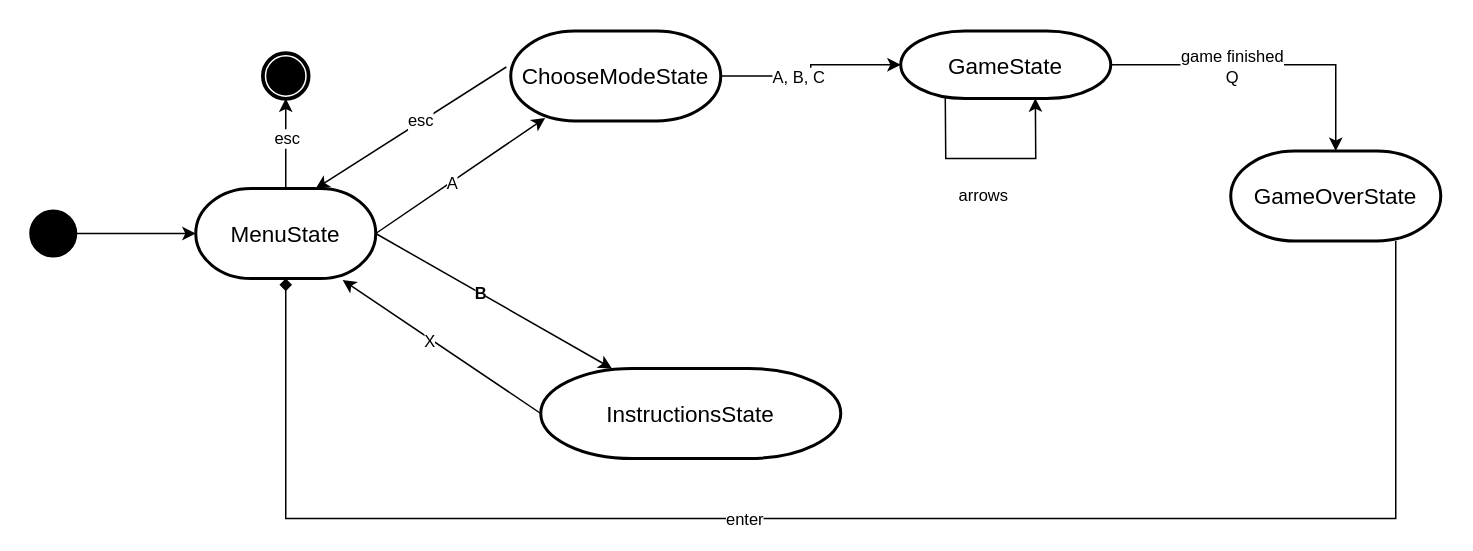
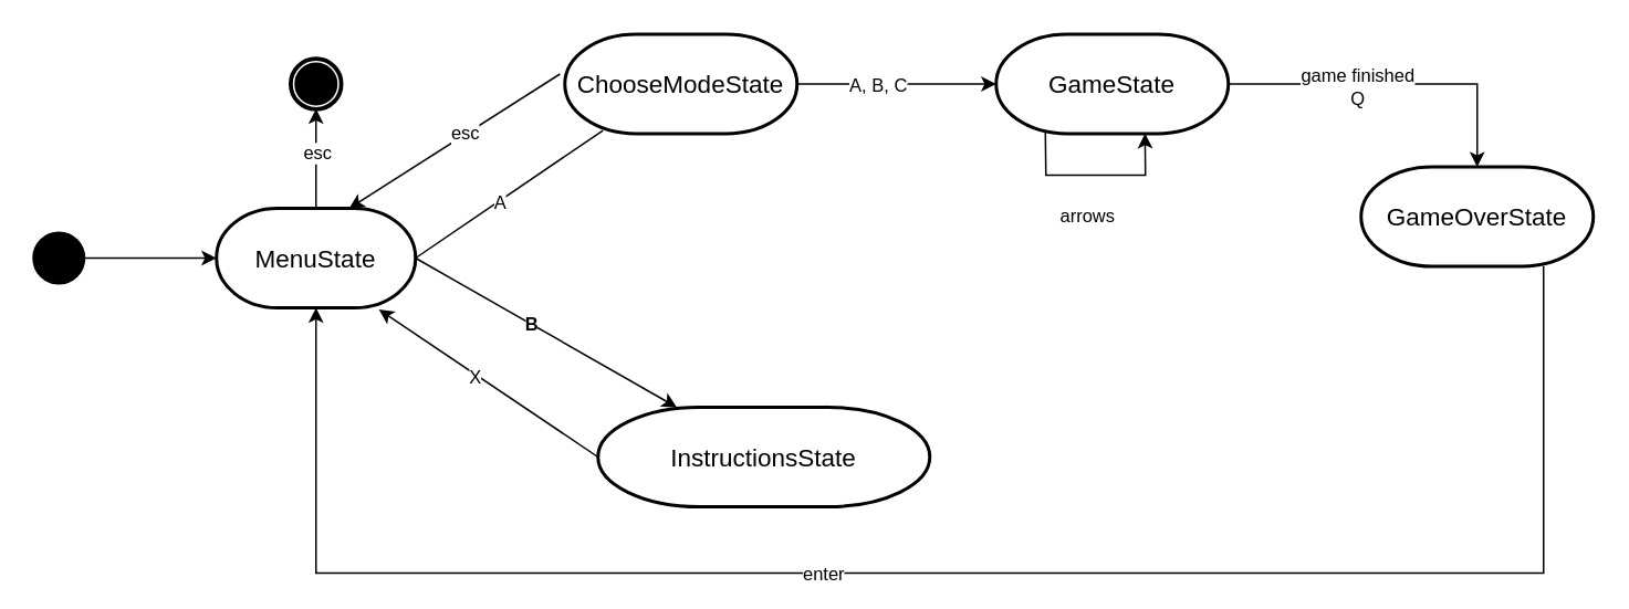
  <mxCell id="0" />
  <mxCell id="1" parent="0" />
  <mxCell id="2" value="" style="shape=mxgraph.bpmn.shape;html=1;verticalLabelPosition=bottom;labelBackgroundColor=#ffffff;verticalAlign=top;align=center;perimeter=ellipsePerimeter;outlineConnect=0;outline=end;symbol=terminate;" parent="1" vertex="1"><mxGeometry x="175" y="35" width="30" height="30" as="geometry" /></mxCell>
  <mxCell id="3" value="" style="edgeStyle=orthogonalEdgeStyle;rounded=0;orthogonalLoop=1;jettySize=auto;html=1;entryX=0;entryY=0.5;entryDx=0;entryDy=0;entryPerimeter=0;" parent="1" source="4" target="7" edge="1"><mxGeometry relative="1" as="geometry"><mxPoint x="130" y="160" as="targetPoint" /><Array as="points" /></mxGeometry></mxCell>
  <mxCell id="4" value="" style="strokeWidth=2;html=1;shape=mxgraph.flowchart.start_2;whiteSpace=wrap;fillColor=#000000;" parent="1" vertex="1"><mxGeometry x="20" y="140" width="30" height="30" as="geometry" /></mxCell>
  <mxCell id="5" value="" style="edgeStyle=orthogonalEdgeStyle;rounded=0;orthogonalLoop=1;jettySize=auto;html=1;" parent="1" source="7" edge="1"><mxGeometry relative="1" as="geometry"><mxPoint x="190" y="65" as="targetPoint" /><Array as="points"><mxPoint x="190" y="115" /><mxPoint x="190" y="115" /></Array></mxGeometry></mxCell>
  <mxCell id="6" value="esc" style="edgeLabel;html=1;align=center;verticalAlign=middle;resizable=0;points=[];" parent="5" vertex="1" connectable="0"><mxGeometry x="0.136" relative="1" as="geometry"><mxPoint as="offset" /></mxGeometry></mxCell>
  <mxCell id="7" value="&lt;font style=&quot;font-size: 15px&quot;&gt;MenuState&lt;/font&gt;" style="strokeWidth=2;html=1;shape=mxgraph.flowchart.terminator;whiteSpace=wrap;" parent="1" vertex="1"><mxGeometry x="130" y="125" width="120" height="60" as="geometry" /></mxCell>
  <mxCell id="8" value="&lt;font style=&quot;font-size: 15px&quot;&gt;InstructionsState&lt;/font&gt;" style="strokeWidth=2;html=1;shape=mxgraph.flowchart.terminator;whiteSpace=wrap;" parent="1" vertex="1"><mxGeometry x="360" y="245" width="200" height="60" as="geometry" /></mxCell>
  <mxCell id="9" value="" style="edgeStyle=orthogonalEdgeStyle;rounded=0;orthogonalLoop=1;jettySize=auto;html=1;" parent="1" source="11" target="14" edge="1"><mxGeometry relative="1" as="geometry" /></mxCell>
  <mxCell id="10" value="A, B, C" style="edgeLabel;html=1;align=center;verticalAlign=middle;resizable=0;points=[];" parent="9" vertex="1" connectable="0"><mxGeometry x="-0.197" relative="1" as="geometry"><mxPoint as="offset" /></mxGeometry></mxCell>
  <mxCell id="11" value="&lt;font style=&quot;font-size: 15px&quot;&gt;ChooseModeState&lt;/font&gt;" style="strokeWidth=2;html=1;shape=mxgraph.flowchart.terminator;whiteSpace=wrap;" parent="1" vertex="1"><mxGeometry x="340" y="20" width="140" height="60" as="geometry" /></mxCell>
  <mxCell id="12" value="" style="edgeStyle=orthogonalEdgeStyle;rounded=0;orthogonalLoop=1;jettySize=auto;html=1;" parent="1" source="14" target="17" edge="1"><mxGeometry relative="1" as="geometry" /></mxCell>
  <mxCell id="13" value="game finished&lt;br&gt;Q" style="edgeLabel;html=1;align=center;verticalAlign=middle;resizable=0;points=[];" parent="12" vertex="1" connectable="0"><mxGeometry x="-0.232" y="-1" relative="1" as="geometry"><mxPoint as="offset" /></mxGeometry></mxCell>
- <mxCell id="14" value="&lt;font style=&quot;font-size: 15px&quot;&gt;GameState&lt;/font&gt;" style="strokeWidth=2;html=1;shape=mxgraph.flowchart.terminator;whiteSpace=wrap;" parent="1" vertex="1"><mxGeometry x="600" y="20" width="140" height="45" as="geometry" /></mxCell>
- <mxCell id="15" value="" style="edgeStyle=orthogonalEdgeStyle;rounded=0;orthogonalLoop=1;jettySize=auto;html=1;entryX=0.5;entryY=1;entryDx=0;entryDy=0;entryPerimeter=0;endArrow=diamond;" edge="1" parent="1" source="17" target="7"><mxGeometry relative="1" as="geometry"><mxPoint x="150" y="345" as="targetPoint" /><Array as="points"><mxPoint x="930" y="345" /><mxPoint x="190" y="345" /></Array></mxGeometry></mxCell>
+ <mxCell id="14" value="&lt;font style=&quot;font-size: 15px&quot;&gt;GameState&lt;/font&gt;" style="strokeWidth=2;html=1;shape=mxgraph.flowchart.terminator;whiteSpace=wrap;" parent="1" vertex="1"><mxGeometry x="600" y="20" width="140" height="60" as="geometry" /></mxCell>
+ <mxCell id="15" value="" style="edgeStyle=orthogonalEdgeStyle;rounded=0;orthogonalLoop=1;jettySize=auto;html=1;entryX=0.5;entryY=1;entryDx=0;entryDy=0;entryPerimeter=0;" edge="1" parent="1" source="17" target="7"><mxGeometry relative="1" as="geometry"><mxPoint x="150" y="345" as="targetPoint" /><Array as="points"><mxPoint x="930" y="345" /><mxPoint x="190" y="345" /></Array></mxGeometry></mxCell>
  <mxCell id="16" value="enter" style="edgeLabel;html=1;align=center;verticalAlign=middle;resizable=0;points=[];" vertex="1" connectable="0" parent="15"><mxGeometry x="0.133" y="5" relative="1" as="geometry"><mxPoint x="-5" y="-5" as="offset" /></mxGeometry></mxCell>
  <mxCell id="17" value="&lt;font style=&quot;font-size: 15px&quot;&gt;GameOverState&lt;/font&gt;" style="strokeWidth=2;html=1;shape=mxgraph.flowchart.terminator;whiteSpace=wrap;" parent="1" vertex="1"><mxGeometry x="820" y="100" width="140" height="60" as="geometry" /></mxCell>
- <mxCell id="18" value="" style="endArrow=classic;html=1;exitX=1;exitY=0.5;exitDx=0;exitDy=0;exitPerimeter=0;entryX=0.164;entryY=0.967;entryDx=0;entryDy=0;entryPerimeter=0;" parent="1" source="7" target="11" edge="1"><mxGeometry width="50" height="50" relative="1" as="geometry"><mxPoint x="350" y="235" as="sourcePoint" /><mxPoint x="400" y="185" as="targetPoint" /></mxGeometry></mxCell>
+ <mxCell id="18" value="" style="endArrow=none;html=1;exitX=1;exitY=0.5;exitDx=0;exitDy=0;exitPerimeter=0;entryX=0.164;entryY=0.967;entryDx=0;entryDy=0;entryPerimeter=0;" parent="1" source="7" target="11" edge="1"><mxGeometry width="50" height="50" relative="1" as="geometry"><mxPoint x="350" y="235" as="sourcePoint" /><mxPoint x="400" y="185" as="targetPoint" /></mxGeometry></mxCell>
  <mxCell id="19" value="A" style="edgeLabel;html=1;align=center;verticalAlign=middle;resizable=0;points=[];" parent="18" vertex="1" connectable="0"><mxGeometry x="-0.101" y="-1" relative="1" as="geometry"><mxPoint as="offset" /></mxGeometry></mxCell>
  <mxCell id="20" value="" style="endArrow=classic;html=1;exitX=1;exitY=0.5;exitDx=0;exitDy=0;exitPerimeter=0;" parent="1" source="7" target="8" edge="1"><mxGeometry width="50" height="50" relative="1" as="geometry"><mxPoint x="350" y="235" as="sourcePoint" /><mxPoint x="400" y="185" as="targetPoint" /></mxGeometry></mxCell>
  <mxCell id="21" value="&lt;b&gt;B&lt;/b&gt;" style="edgeLabel;html=1;align=center;verticalAlign=middle;resizable=0;points=[];" parent="20" vertex="1" connectable="0"><mxGeometry x="-0.115" relative="1" as="geometry"><mxPoint as="offset" /></mxGeometry></mxCell>
  <mxCell id="22" value="" style="endArrow=classic;html=1;entryX=0.816;entryY=1.016;entryDx=0;entryDy=0;entryPerimeter=0;exitX=0;exitY=0.5;exitDx=0;exitDy=0;exitPerimeter=0;" parent="1" source="8" target="7" edge="1"><mxGeometry width="50" height="50" relative="1" as="geometry"><mxPoint x="360" y="285" as="sourcePoint" /><mxPoint x="400" y="185" as="targetPoint" /></mxGeometry></mxCell>
  <mxCell id="23" value="X" style="edgeLabel;html=1;align=center;verticalAlign=middle;resizable=0;points=[];" parent="22" vertex="1" connectable="0"><mxGeometry x="0.123" y="1" relative="1" as="geometry"><mxPoint as="offset" /></mxGeometry></mxCell>
  <mxCell id="24" value="" style="endArrow=classic;html=1;exitX=0.212;exitY=0.981;exitDx=0;exitDy=0;exitPerimeter=0;entryX=0.641;entryY=0.997;entryDx=0;entryDy=0;entryPerimeter=0;rounded=0;" parent="1" source="14" target="14" edge="1"><mxGeometry width="50" height="50" relative="1" as="geometry"><mxPoint x="630" y="85" as="sourcePoint" /><mxPoint x="691" y="80" as="targetPoint" /><Array as="points"><mxPoint x="630" y="105" /><mxPoint x="690" y="105" /></Array></mxGeometry></mxCell>
  <mxCell id="25" value="&lt;font style=&quot;font-size: 11px&quot;&gt;arrows&lt;/font&gt;" style="text;html=1;align=center;verticalAlign=middle;resizable=0;points=[];autosize=1;" parent="1" vertex="1"><mxGeometry x="630" y="120" width="50" height="20" as="geometry" /></mxCell>
  <mxCell id="26" value="" style="endArrow=classic;html=1;exitX=-0.021;exitY=0.4;exitDx=0;exitDy=0;exitPerimeter=0;" edge="1" parent="1" source="11"><mxGeometry width="50" height="50" relative="1" as="geometry"><mxPoint x="338.571" y="50" as="sourcePoint" /><mxPoint x="210" y="125" as="targetPoint" /></mxGeometry></mxCell>
  <mxCell id="27" value="esc" style="edgeLabel;html=1;align=center;verticalAlign=middle;resizable=0;points=[];" vertex="1" connectable="0" parent="26"><mxGeometry x="-0.101" y="-1" relative="1" as="geometry"><mxPoint as="offset" /></mxGeometry></mxCell>
